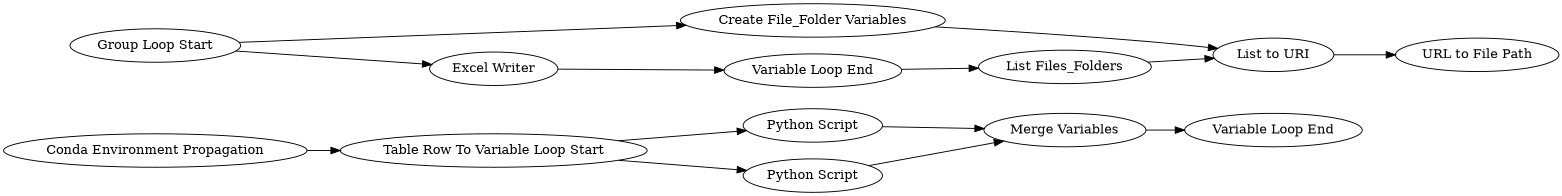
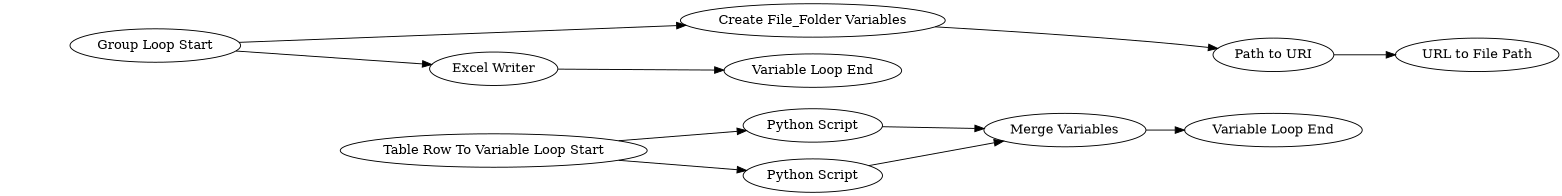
  digraph {
    rankdir=LR
    n1 [label="Merge Variables"]
    n2 [label="Variable Loop End"]
    n3 [label="Create File_Folder Variables"]
-   n4 [label="List to URI"]
+   n4 [label="Path to URI"]
    n5 [label="Excel Writer"]
    n6 [label="Variable Loop End"]
-   n7 [label="List Files_Folders"]
    n8 [label="URL to File Path"]
    n9 [label="Group Loop Start"]
    n10 [label="Python Script"]
    n11 [label="Table Row To Variable Loop Start"]
    n12 [label="Python Script"]
-   n13 [label="Conda Environment Propagation"]
    n1 -> n2
    n3 -> n4
    n4 -> n8
    n5 -> n6
-   n6 -> n7
-   n7 -> n4
    n9 -> n3
    n9 -> n5
    n10 -> n1
    n11 -> n10
    n11 -> n12
    n12 -> n1
-   n13 -> n11
  }
